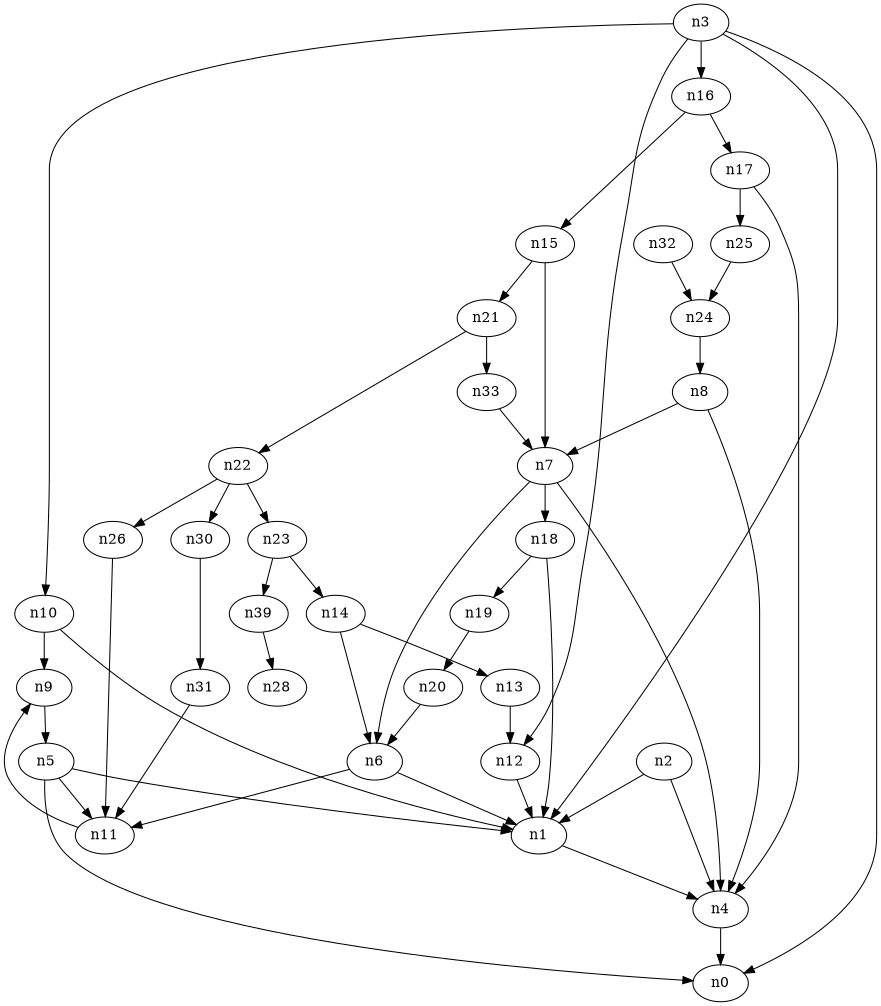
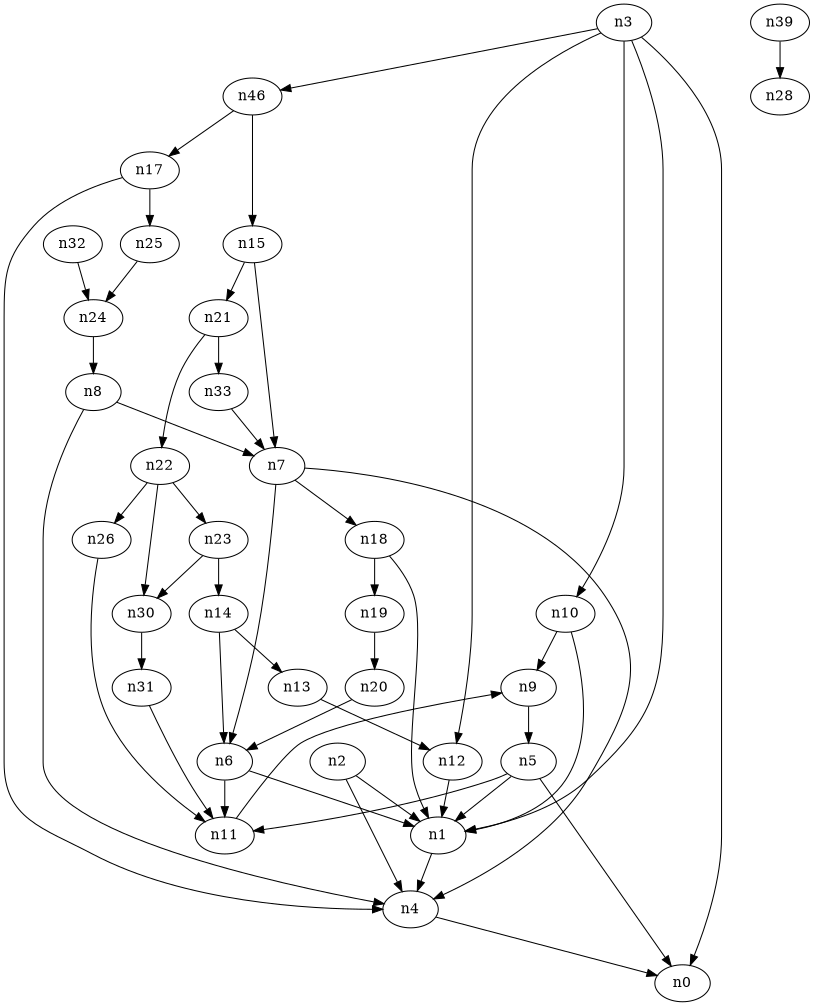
  digraph {
    n1
    n4
    n0
    n2
    n3
    n10
-   n16
+   n16 [label=n46]
    n12
    n9
    n15
    n17
    n5
    n7
    n21
    n25
    n11
    n6
    n18
    n19
    n20
    n8
    n13
    n14
    n22
    n33
    n23
    n26
    n30
    n24
    n29 [label=n39]
    n31
    n28
    n32
    n1 -> n4
    n4 -> n0
    n2 -> n1
    n2 -> n4
    n3 -> n1
    n3 -> n0
    n3 -> n10
    n3 -> n16
    n3 -> n12
    n10 -> n1
    n10 -> n9
    n16 -> n15
    n16 -> n17
    n12 -> n1
    n9 -> n5
    n15 -> n7
    n15 -> n21
    n17 -> n4
    n17 -> n25
    n5 -> n1
    n5 -> n0
    n5 -> n11
    n7 -> n4
    n7 -> n6
    n7 -> n18
    n21 -> n22
    n21 -> n33
    n25 -> n24
    n11 -> n9
    n6 -> n1
    n6 -> n11
    n18 -> n1
    n18 -> n19
    n19 -> n20
    n20 -> n6
    n8 -> n4
    n8 -> n7
    n13 -> n12
    n14 -> n6
    n14 -> n13
    n22 -> n23
    n22 -> n26
    n22 -> n30
    n33 -> n7
    n23 -> n14
-   n23 -> n29
+   n23 -> n30
    n26 -> n11
    n30 -> n31
    n24 -> n8
    n29 -> n28
    n31 -> n11
    n32 -> n24
  }
